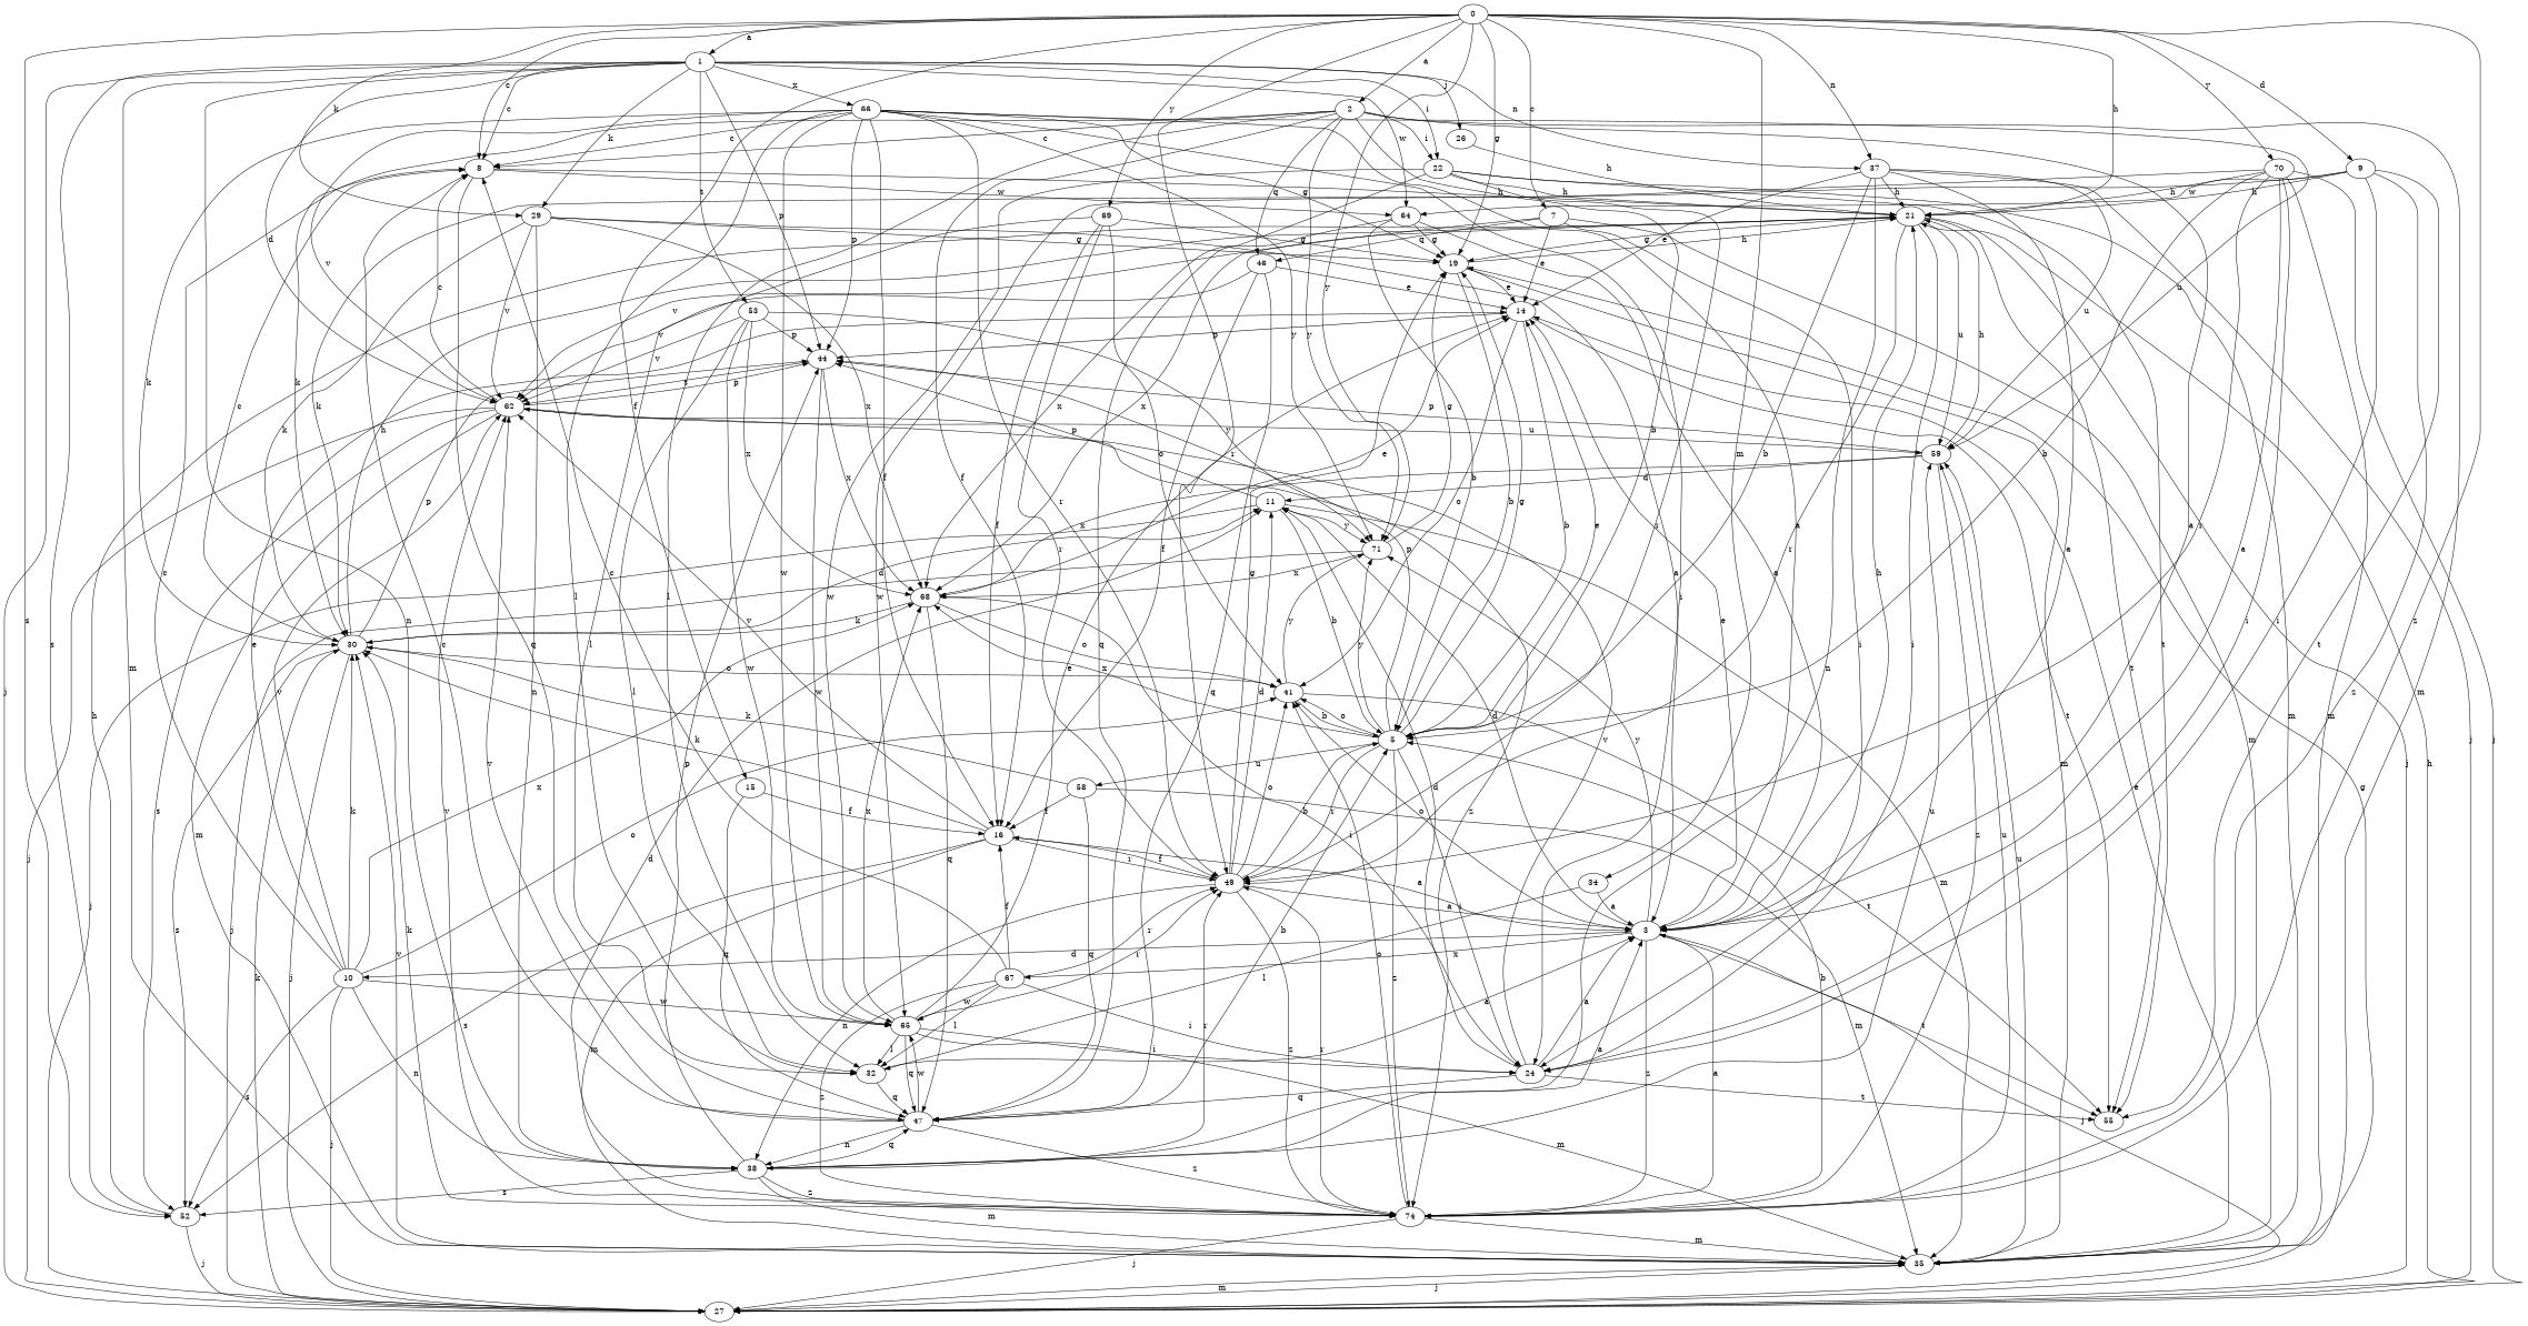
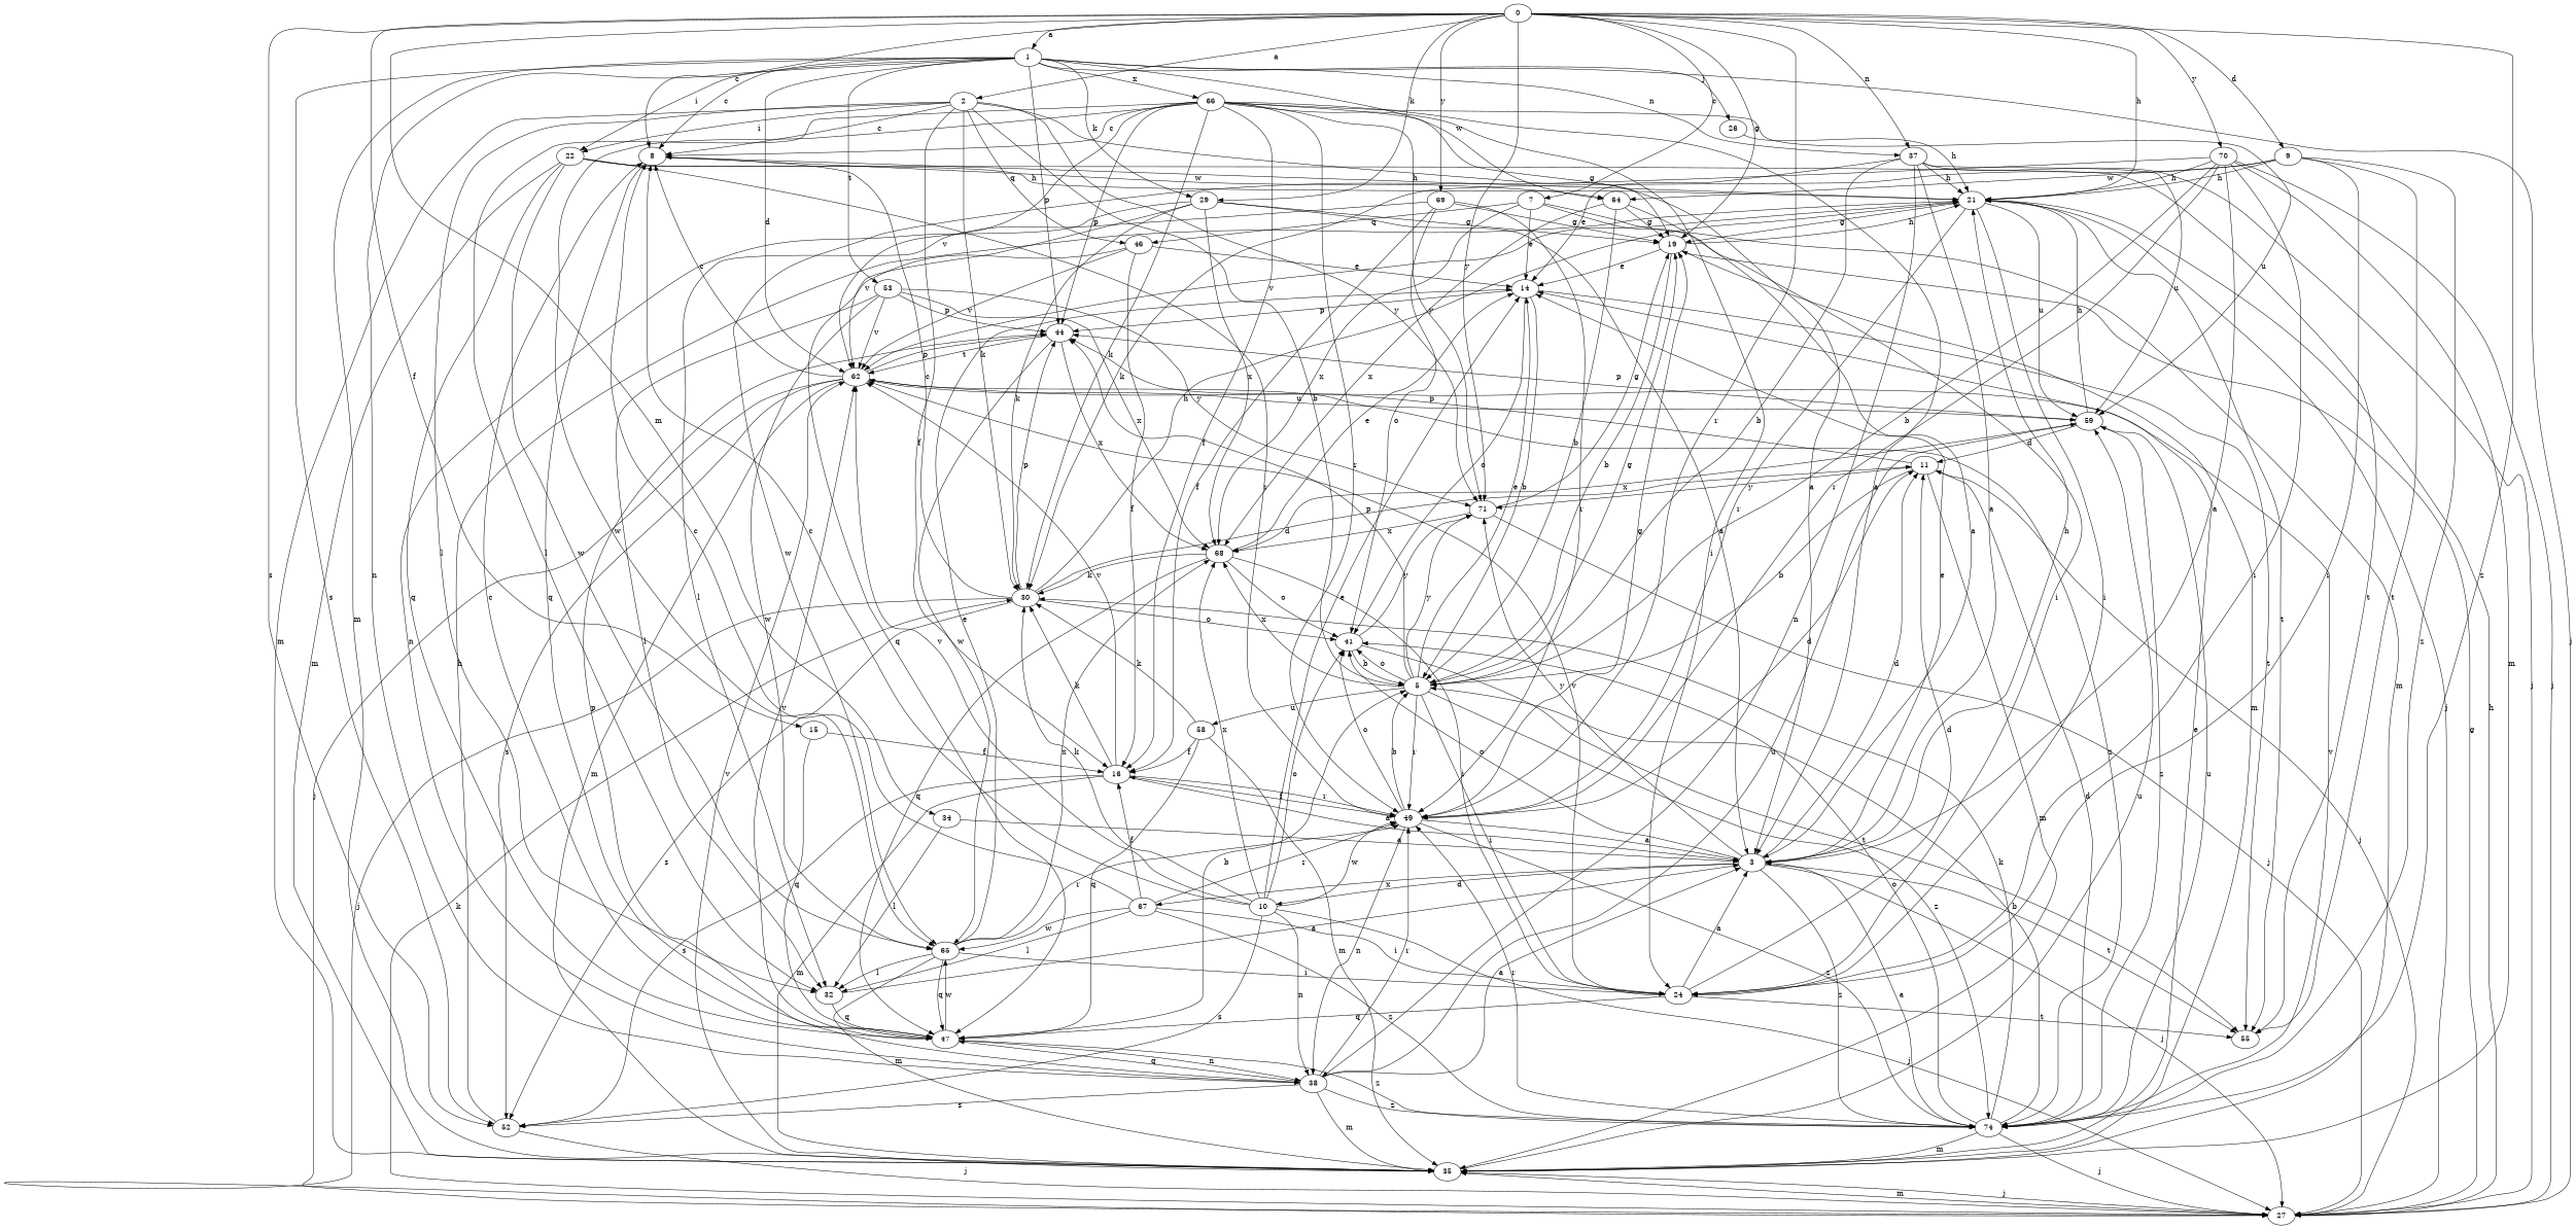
  strict digraph {
    0
    1
    2
    7
    8
    9
    15
    19
    21
    29
    34
    37
    49
    52
    69
    70
    71
    74
    22
    26
    27
    35
    38
    44
    53
    62
    64
    66
    3
    5
    16
    30
    32
    46
    14
    24
    68
    47
    55
    59
    11
    41
    65
    10
    67
    58
    0 -> 1 [label=a]
    0 -> 2 [label=a]
    0 -> 7 [label=c]
    0 -> 8 [label=c]
    0 -> 9 [label=d]
    0 -> 15 [label=f]
    0 -> 19 [label=g]
    0 -> 21 [label=h]
    0 -> 29 [label=k]
    0 -> 34 [label=m]
    0 -> 37 [label=n]
    0 -> 49 [label=r]
    0 -> 52 [label=s]
    0 -> 69 [label=y]
    0 -> 70 [label=y]
    0 -> 71 [label=y]
    0 -> 74 [label=z]
    1 -> 8 [label=c]
    1 -> 29 [label=k]
    1 -> 37 [label=n]
    1 -> 52 [label=s]
    1 -> 22 [label=i]
    1 -> 26 [label=j]
    1 -> 27 [label=j]
    1 -> 35 [label=m]
    1 -> 38 [label=n]
    1 -> 44 [label=p]
    1 -> 53 [label=t]
    1 -> 62 [label=d]
    1 -> 64 [label=w]
    1 -> 66 [label=x]
    2 -> 8 [label=c]
    2 -> 71 [label=y]
    2 -> 22 [label=i]
    2 -> 35 [label=m]
    2 -> 3 [label=a]
    2 -> 5 [label=b]
    2 -> 16 [label=f]
    2 -> 30 [label=k]
    2 -> 32 [label=l]
    2 -> 46 [label=q]
    7 -> 35 [label=m]
    7 -> 46 [label=q]
    7 -> 14 [label=e]
    7 -> 24 [label=i]
    7 -> 68 [label=x]
    8 -> 21 [label=h]
    8 -> 64 [label=w]
    8 -> 47 [label=q]
    9 -> 21 [label=h]
    9 -> 74 [label=z]
    9 -> 64 [label=w]
    9 -> 30 [label=k]
    9 -> 24 [label=i]
    9 -> 55 [label=t]
    15 -> 16 [label=f]
    15 -> 47 [label=q]
    19 -> 21 [label=h]
    19 -> 35 [label=m]
    19 -> 5 [label=b]
    19 -> 14 [label=e]
    21 -> 19 [label=g]
    21 -> 49 [label=r]
    21 -> 27 [label=j]
    21 -> 62 [label=v]
    21 -> 24 [label=i]
    21 -> 55 [label=t]
    21 -> 59 [label=u]
    29 -> 19 [label=g]
    29 -> 38 [label=n]
    29 -> 62 [label=v]
    29 -> 3 [label=a]
    29 -> 30 [label=k]
    29 -> 68 [label=x]
    34 -> 3 [label=a]
    34 -> 32 [label=l]
    37 -> 21 [label=h]
    37 -> 27 [label=j]
    37 -> 38 [label=n]
    37 -> 3 [label=a]
    37 -> 5 [label=b]
    37 -> 14 [label=e]
    37 -> 59 [label=u]
    49 -> 19 [label=g]
    49 -> 74 [label=z]
    49 -> 38 [label=n]
    49 -> 3 [label=a]
    49 -> 5 [label=b]
    49 -> 16 [label=f]
    49 -> 11 [label=d]
    49 -> 41 [label=o]
    52 -> 21 [label=h]
    52 -> 27 [label=j]
    69 -> 19 [label=g]
    69 -> 49 [label=r]
    69 -> 16 [label=f]
    69 -> 32 [label=l]
    69 -> 41 [label=o]
    70 -> 21 [label=h]
    70 -> 49 [label=r]
    70 -> 27 [label=j]
    70 -> 35 [label=m]
    70 -> 3 [label=a]
    70 -> 5 [label=b]
    70 -> 24 [label=i]
    70 -> 65 [label=w]
    71 -> 19 [label=g]
    71 -> 27 [label=j]
    71 -> 68 [label=x]
    74 -> 49 [label=r]
    74 -> 27 [label=j]
    74 -> 35 [label=m]
    74 -> 62 [label=v]
    74 -> 3 [label=a]
    74 -> 5 [label=b]
    74 -> 30 [label=k]
    74 -> 59 [label=u]
    74 -> 11 [label=d]
    74 -> 41 [label=o]
    22 -> 21 [label=h]
    22 -> 49 [label=r]
    22 -> 35 [label=m]
    22 -> 47 [label=q]
    22 -> 55 [label=t]
    22 -> 65 [label=w]
    26 -> 21 [label=h]
    27 -> 19 [label=g]
    27 -> 21 [label=h]
    27 -> 35 [label=m]
    27 -> 30 [label=k]
    35 -> 27 [label=j]
-   35 -> 30 [label=v]
+   35 -> 62 [label=v]
    35 -> 14 [label=e]
    35 -> 59 [label=u]
    38 -> 49 [label=r]
    38 -> 52 [label=s]
    38 -> 74 [label=z]
    38 -> 35 [label=m]
    38 -> 44 [label=p]
    38 -> 3 [label=a]
    38 -> 47 [label=q]
    38 -> 59 [label=u]
    44 -> 62 [label=t]
    44 -> 68 [label=x]
    44 -> 65 [label=w]
    53 -> 71 [label=y]
    53 -> 44 [label=p]
    53 -> 62 [label=v]
    53 -> 32 [label=l]
    53 -> 68 [label=x]
    53 -> 65 [label=w]
    62 -> 8 [label=c]
    62 -> 52 [label=s]
    62 -> 74 [label=z]
    62 -> 27 [label=j]
    62 -> 35 [label=m]
    62 -> 44 [label=p]
    62 -> 59 [label=u]
    64 -> 19 [label=g]
    64 -> 3 [label=a]
    64 -> 5 [label=b]
    64 -> 68 [label=x]
    66 -> 8 [label=c]
    66 -> 19 [label=g]
    66 -> 49 [label=r]
    66 -> 71 [label=y]
    66 -> 44 [label=p]
    66 -> 62 [label=v]
    66 -> 3 [label=a]
    66 -> 16 [label=f]
    66 -> 30 [label=k]
    66 -> 32 [label=l]
    66 -> 24 [label=i]
    66 -> 59 [label=u]
    66 -> 65 [label=w]
    3 -> 21 [label=h]
    3 -> 71 [label=y]
    3 -> 74 [label=z]
    3 -> 27 [label=j]
    3 -> 14 [label=e]
    3 -> 55 [label=t]
    3 -> 11 [label=d]
    3 -> 41 [label=o]
    3 -> 10 [label=d]
    3 -> 67 [label=x]
    5 -> 19 [label=g]
    5 -> 49 [label=r]
    5 -> 71 [label=y]
    5 -> 74 [label=z]
    5 -> 44 [label=p]
    5 -> 14 [label=e]
    5 -> 24 [label=i]
    5 -> 68 [label=x]
    5 -> 41 [label=o]
    5 -> 58 [label=u]
    16 -> 49 [label=r]
    16 -> 52 [label=s]
    16 -> 35 [label=m]
    16 -> 62 [label=v]
    16 -> 3 [label=a]
    16 -> 30 [label=k]
    30 -> 8 [label=c]
    30 -> 21 [label=h]
    30 -> 52 [label=s]
    30 -> 27 [label=j]
    30 -> 44 [label=p]
    30 -> 11 [label=d]
    30 -> 41 [label=o]
    32 -> 3 [label=a]
    32 -> 47 [label=q]
    46 -> 62 [label=v]
    46 -> 16 [label=f]
    46 -> 14 [label=e]
    46 -> 47 [label=q]
    14 -> 44 [label=p]
    14 -> 5 [label=b]
    14 -> 55 [label=t]
    14 -> 41 [label=o]
    24 -> 62 [label=v]
    24 -> 3 [label=a]
    24 -> 47 [label=q]
    24 -> 55 [label=t]
    24 -> 11 [label=d]
    68 -> 30 [label=k]
    68 -> 14 [label=e]
    68 -> 24 [label=i]
    68 -> 47 [label=q]
    68 -> 41 [label=o]
    47 -> 8 [label=c]
    47 -> 74 [label=z]
    47 -> 38 [label=n]
    47 -> 62 [label=v]
    47 -> 5 [label=b]
    47 -> 65 [label=w]
    59 -> 21 [label=h]
    59 -> 74 [label=z]
    59 -> 44 [label=p]
    59 -> 68 [label=x]
    59 -> 11 [label=d]
    11 -> 71 [label=y]
    11 -> 27 [label=j]
    11 -> 35 [label=m]
    11 -> 44 [label=p]
    11 -> 5 [label=b]
    41 -> 71 [label=y]
    41 -> 5 [label=b]
    41 -> 55 [label=t]
    65 -> 49 [label=r]
    65 -> 35 [label=m]
    65 -> 32 [label=l]
    65 -> 14 [label=e]
    65 -> 24 [label=i]
    65 -> 68 [label=x]
    65 -> 47 [label=q]
    10 -> 8 [label=c]
    10 -> 52 [label=s]
    10 -> 27 [label=j]
    10 -> 38 [label=n]
    10 -> 62 [label=v]
    10 -> 30 [label=k]
    10 -> 14 [label=e]
    10 -> 68 [label=x]
    10 -> 41 [label=o]
-   10 -> 65 [label=w]
+   10 -> 49 [label=w]
    67 -> 8 [label=c]
    67 -> 49 [label=r]
    67 -> 74 [label=z]
    67 -> 16 [label=f]
    67 -> 32 [label=l]
    67 -> 24 [label=i]
    67 -> 65 [label=w]
    58 -> 35 [label=m]
    58 -> 16 [label=f]
    58 -> 30 [label=k]
    58 -> 47 [label=q]
  }
